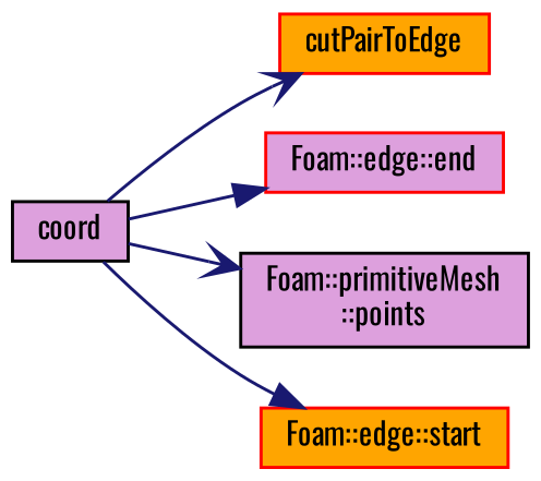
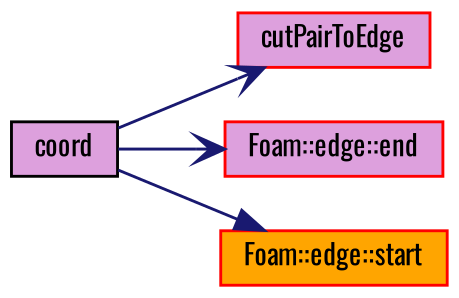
  digraph {
    fontname=Oswald
    rankdir=LR
    node [color=red fillcolor=plum fontname=Oswald fontsize=10 shape=record style=filled]
    edge [arrowhead=vee color=midnightblue fontname=Oswald fontsize=10 labelfontname=Helvetica labelfontsize=10 style=solid]
    n1 [color=black fontcolor=black height=0.2 label=coord width=0.4]
-   n2 [fillcolor=orange height=0.2 label=cutPairToEdge width=0.4]
+   n2 [height=0.2 label=cutPairToEdge width=0.4]
    n3 [height=0.2 label="Foam::edge::end" width=0.4]
-   n4 [color=black height=0.2 label="Foam::primitiveMesh\l::points" width=0.4]
    n5 [fillcolor=orange height=0.2 label="Foam::edge::start" width=0.4]
    n1 -> n2
-   n1 -> n3 [arrowhead=normal]
-   n1 -> n4
+   n1 -> n3
    n1 -> n5 [arrowhead=normal]
  }
